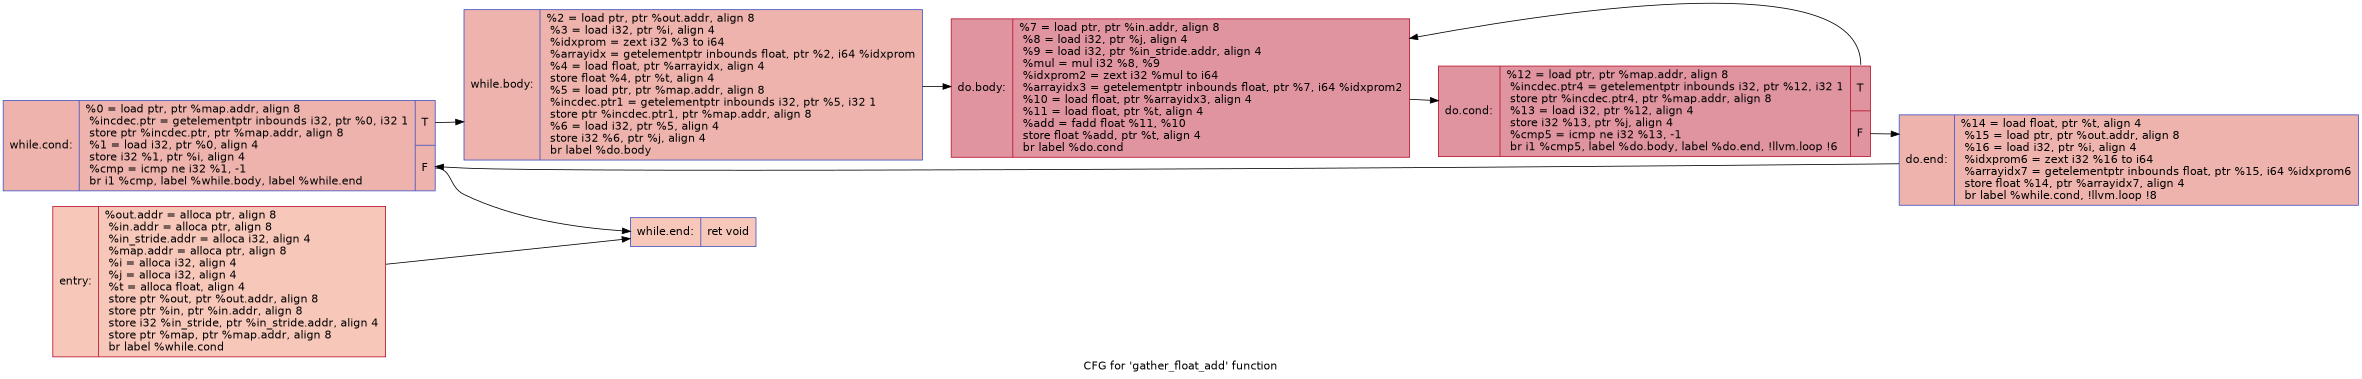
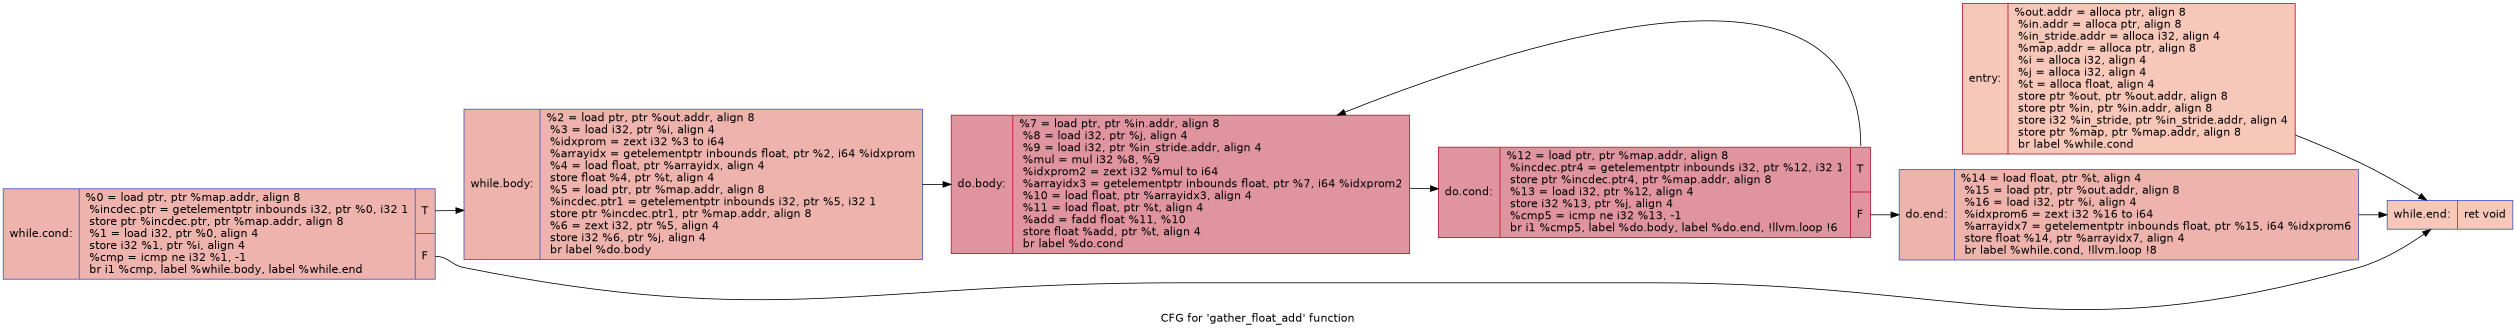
  digraph {
    fontname="DejaVu Sans"
    label="CFG for 'gather_float_add' function"
    rankdir=LR
    node [color="#3d50c3ff" fillcolor="#d6524470" fontname="DejaVu Sans" shape=record style=filled]
    edge [fontname="DejaVu Sans"]
    n1 [color="#b70d28ff" fillcolor="#ec7f6370" label="{entry:\l|  %out.addr = alloca ptr, align 8\l  %in.addr = alloca ptr, align 8\l  %in_stride.addr = alloca i32, align 4\l  %map.addr = alloca ptr, align 8\l  %i = alloca i32, align 4\l  %j = alloca i32, align 4\l  %t = alloca float, align 4\l  store ptr %out, ptr %out.addr, align 8\l  store ptr %in, ptr %in.addr, align 8\l  store i32 %in_stride, ptr %in_stride.addr, align 4\l  store ptr %map, ptr %map.addr, align 8\l  br label %while.cond\l}"]
    n2 [fillcolor="#ec7f6370" label="{while.end:\l|  ret void\l}"]
    n3 [label="{while.cond:\l|  %0 = load ptr, ptr %map.addr, align 8\l  %incdec.ptr = getelementptr inbounds i32, ptr %0, i32 1\l  store ptr %incdec.ptr, ptr %map.addr, align 8\l  %1 = load i32, ptr %0, align 4\l  store i32 %1, ptr %i, align 4\l  %cmp = icmp ne i32 %1, -1\l  br i1 %cmp, label %while.body, label %while.end\l|{<s0>T|<s1>F}}"]
-   n4 [label="{while.body:\l|  %2 = load ptr, ptr %out.addr, align 8\l  %3 = load i32, ptr %i, align 4\l  %idxprom = zext i32 %3 to i64\l  %arrayidx = getelementptr inbounds float, ptr %2, i64 %idxprom\l  %4 = load float, ptr %arrayidx, align 4\l  store float %4, ptr %t, align 4\l  %5 = load ptr, ptr %map.addr, align 8\l  %incdec.ptr1 = getelementptr inbounds i32, ptr %5, i32 1\l  store ptr %incdec.ptr1, ptr %map.addr, align 8\l  %6 = load i32, ptr %5, align 4\l  store i32 %6, ptr %j, align 4\l  br label %do.body\l}"]
+   n4 [label="{while.body:\l|  %2 = load ptr, ptr %out.addr, align 8\l  %3 = load i32, ptr %i, align 4\l  %idxprom = zext i32 %3 to i64\l  %arrayidx = getelementptr inbounds float, ptr %2, i64 %idxprom\l  %4 = load float, ptr %arrayidx, align 4\l  store float %4, ptr %t, align 4\l  %5 = load ptr, ptr %map.addr, align 8\l  %incdec.ptr1 = getelementptr inbounds i32, ptr %5, i32 1\l  store ptr %incdec.ptr1, ptr %map.addr, align 8\l  %6 = zext i32, ptr %5, align 4\l  store i32 %6, ptr %j, align 4\l  br label %do.body\l}"]
    n5 [color="#b70d28ff" fillcolor="#b70d2870" label="{do.body:\l|  %7 = load ptr, ptr %in.addr, align 8\l  %8 = load i32, ptr %j, align 4\l  %9 = load i32, ptr %in_stride.addr, align 4\l  %mul = mul i32 %8, %9\l  %idxprom2 = zext i32 %mul to i64\l  %arrayidx3 = getelementptr inbounds float, ptr %7, i64 %idxprom2\l  %10 = load float, ptr %arrayidx3, align 4\l  %11 = load float, ptr %t, align 4\l  %add = fadd float %11, %10\l  store float %add, ptr %t, align 4\l  br label %do.cond\l}"]
    n6 [color="#b70d28ff" fillcolor="#b70d2870" label="{do.cond:\l|  %12 = load ptr, ptr %map.addr, align 8\l  %incdec.ptr4 = getelementptr inbounds i32, ptr %12, i32 1\l  store ptr %incdec.ptr4, ptr %map.addr, align 8\l  %13 = load i32, ptr %12, align 4\l  store i32 %13, ptr %j, align 4\l  %cmp5 = icmp ne i32 %13, -1\l  br i1 %cmp5, label %do.body, label %do.end, !llvm.loop !6\l|{<s0>T|<s1>F}}"]
    n7 [label="{do.end:\l|  %14 = load float, ptr %t, align 4\l  %15 = load ptr, ptr %out.addr, align 8\l  %16 = load i32, ptr %i, align 4\l  %idxprom6 = zext i32 %16 to i64\l  %arrayidx7 = getelementptr inbounds float, ptr %15, i64 %idxprom6\l  store float %14, ptr %arrayidx7, align 4\l  br label %while.cond, !llvm.loop !8\l}"]
    n1 -> n2
    n3 -> n2 [tailport=s1]
    n3 -> n4 [tailport=s0]
    n4 -> n5
    n5 -> n6
    n6 -> n5 [tailport=s0]
    n6 -> n7 [tailport=s1]
-   n7 -> n3
+   n7 -> n2
  }
